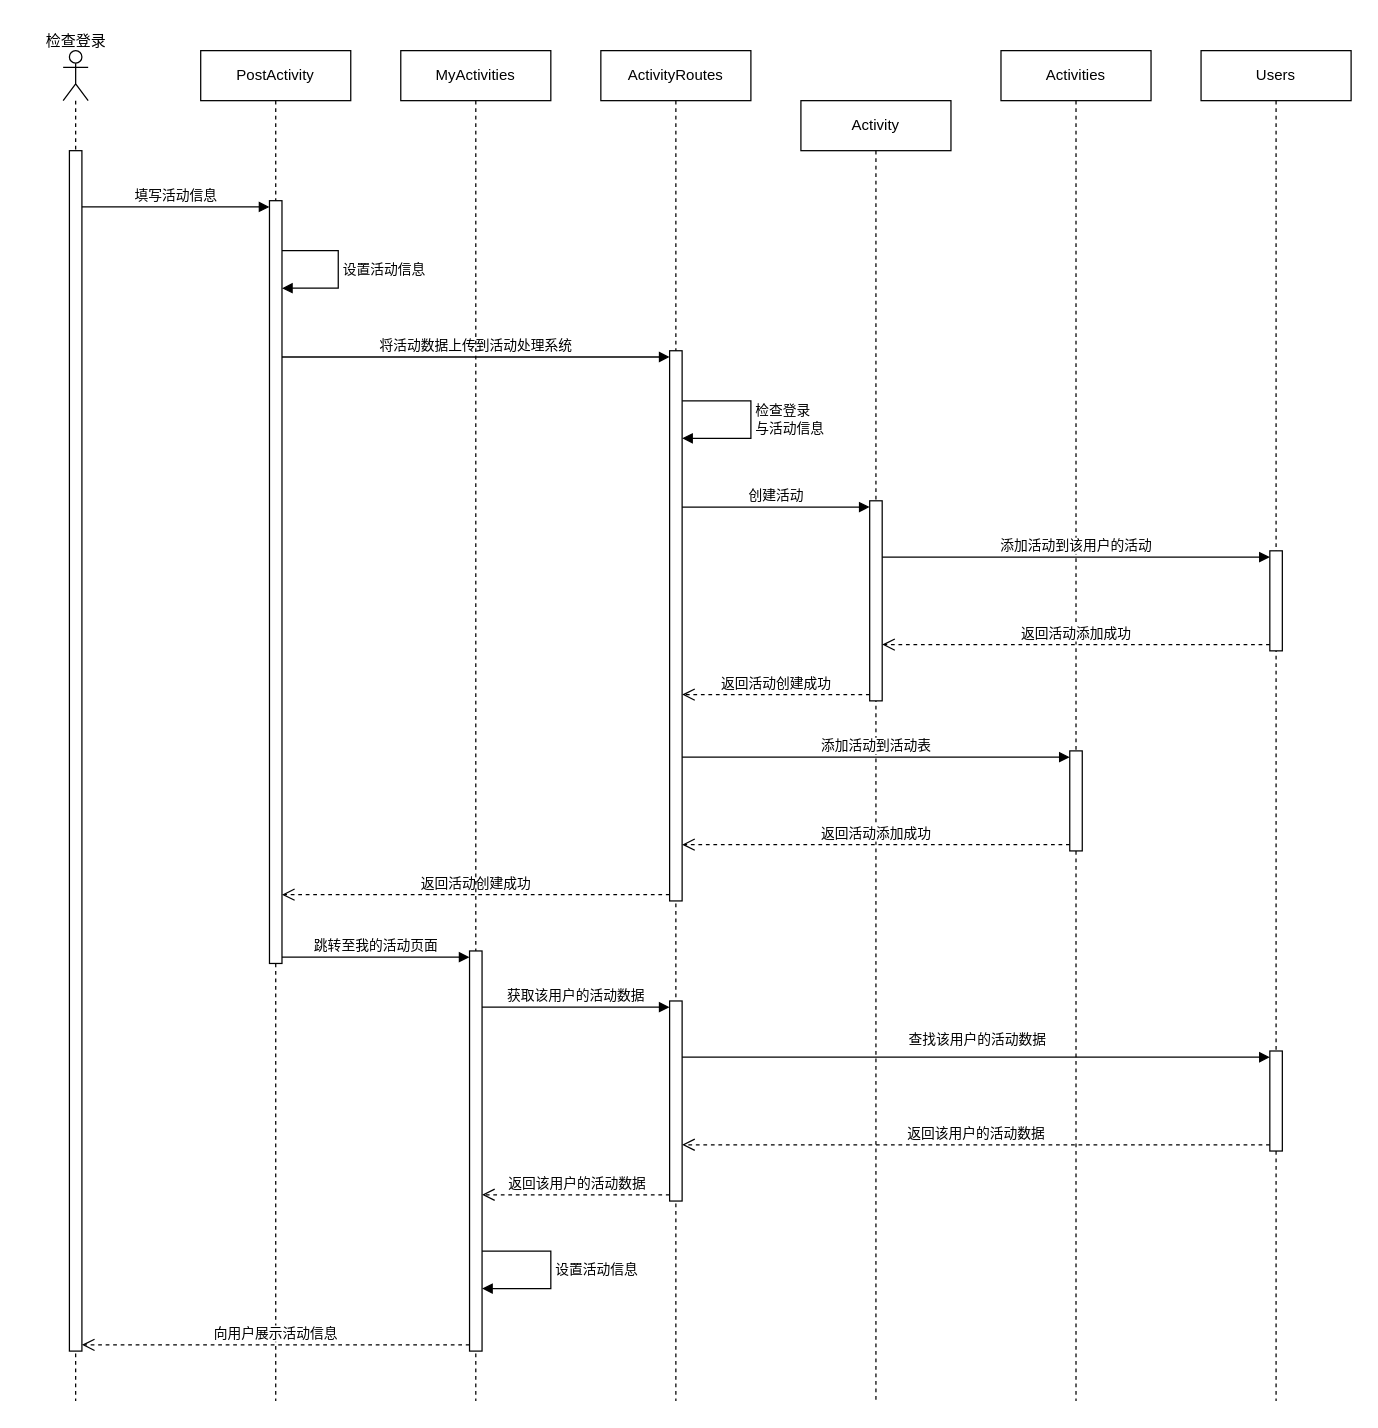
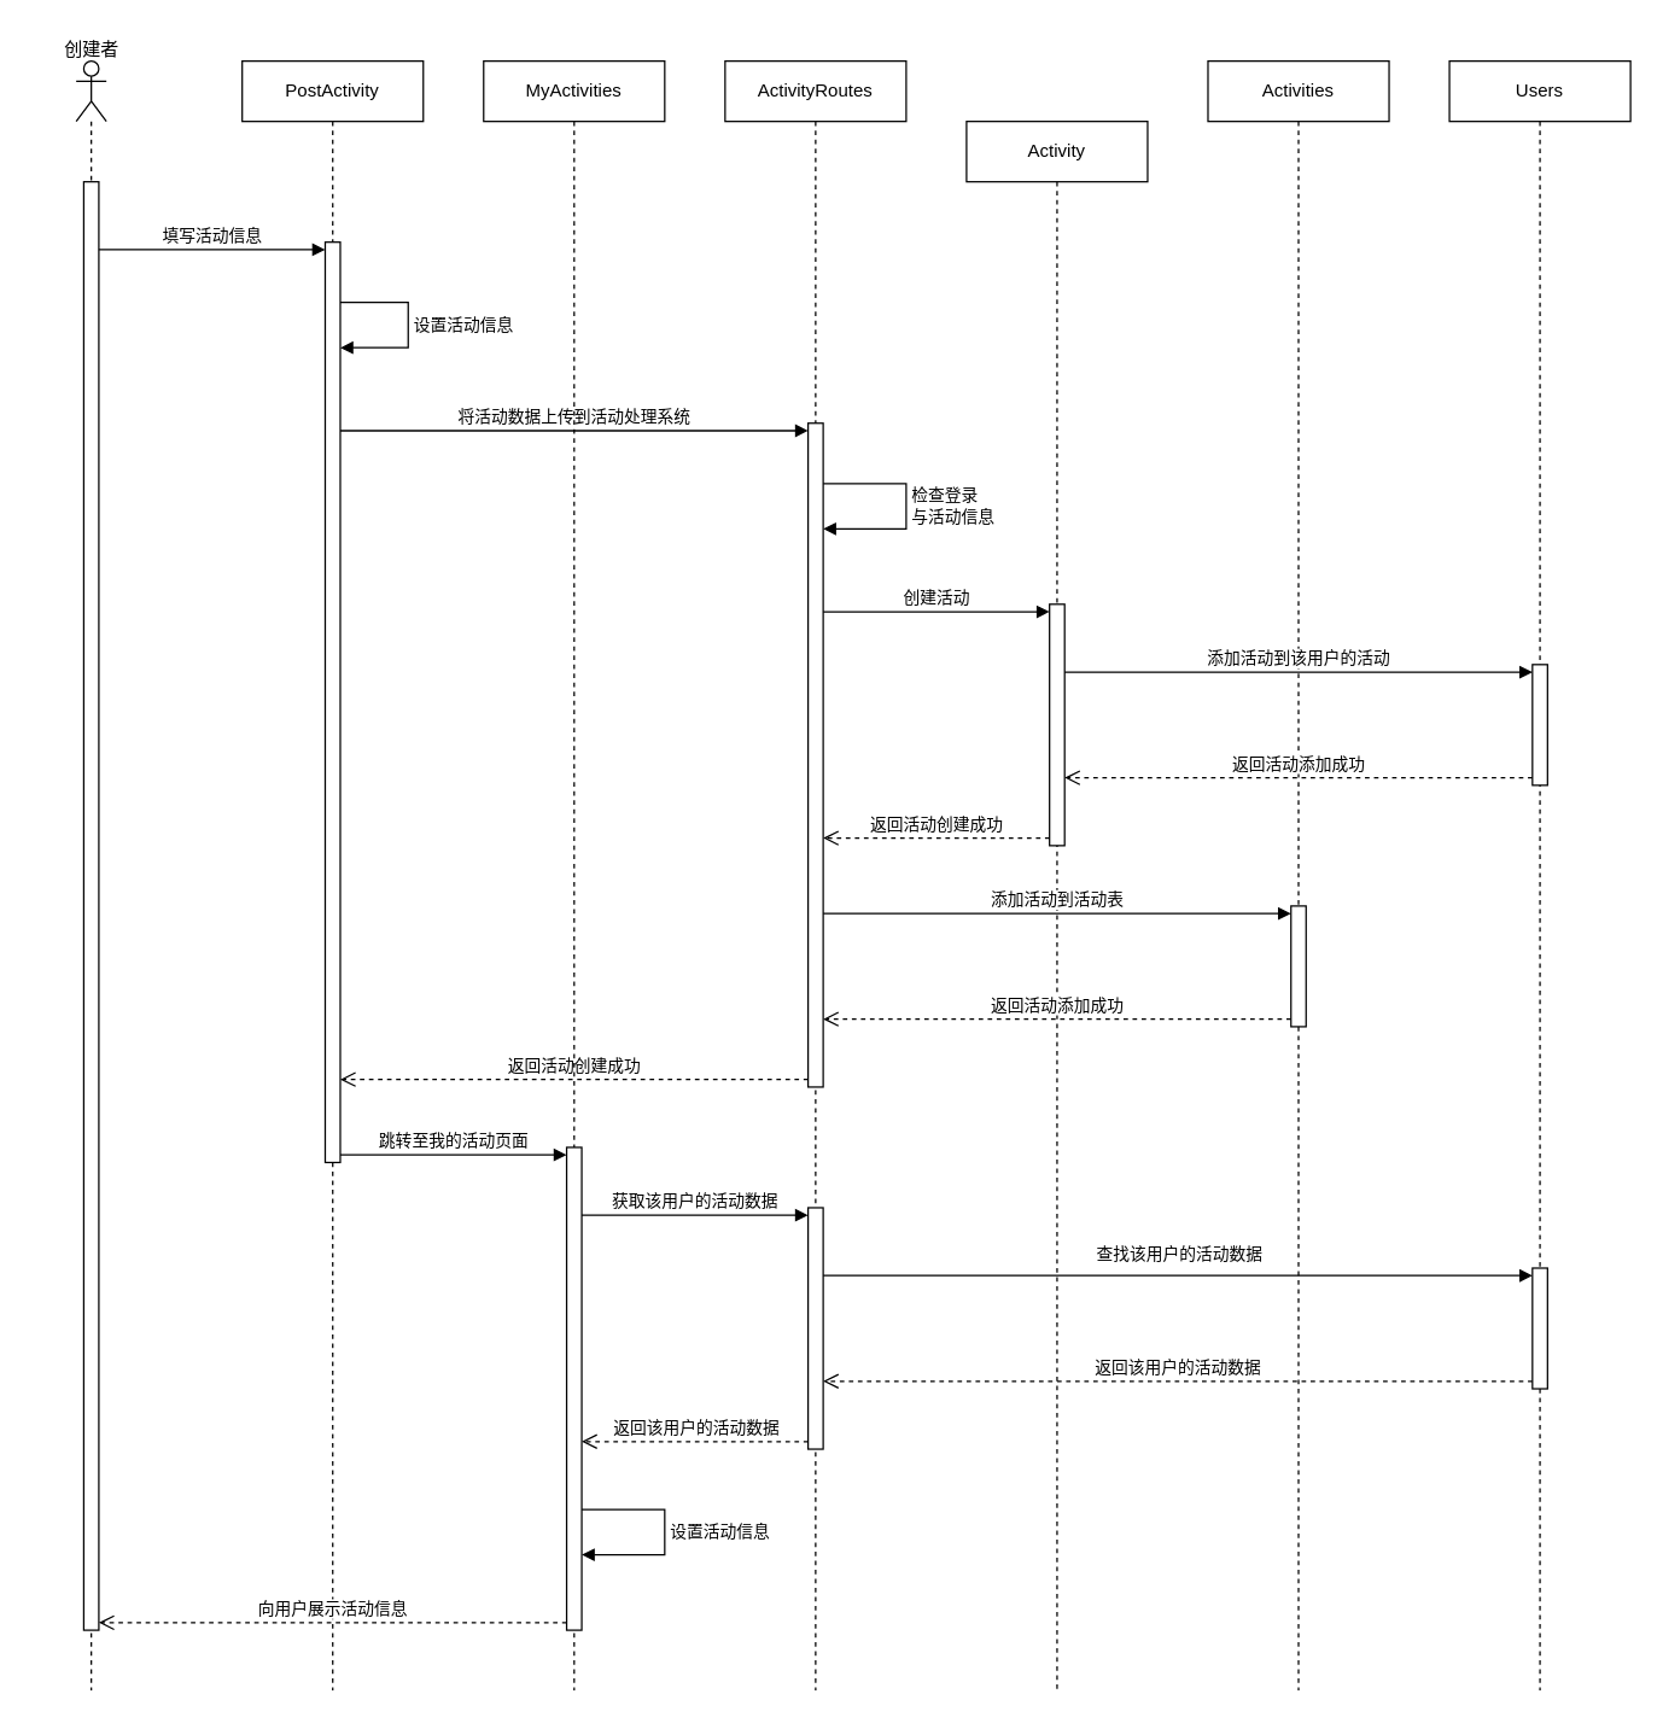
  <mxCell id="0" />
  <mxCell id="1" parent="0" />
  <mxCell id="2" value="" style="shape=umlLifeline;perimeter=lifelinePerimeter;whiteSpace=wrap;html=1;container=1;dropTarget=0;collapsible=0;recursiveResize=0;outlineConnect=0;portConstraint=eastwest;newEdgeStyle={&quot;curved&quot;:0,&quot;rounded&quot;:0};participant=umlActor;" parent="1" vertex="1"><mxGeometry x="50" y="40" width="20" height="1080" as="geometry" /></mxCell>
  <mxCell id="3" value="" style="html=1;points=[[0,0,0,0,5],[0,1,0,0,-5],[1,0,0,0,5],[1,1,0,0,-5]];perimeter=orthogonalPerimeter;outlineConnect=0;targetShapes=umlLifeline;portConstraint=eastwest;newEdgeStyle={&quot;curved&quot;:0,&quot;rounded&quot;:0};" parent="2" vertex="1"><mxGeometry x="5" y="80" width="10" height="960" as="geometry" /></mxCell>
- <mxCell id="4" value="&lt;span style=&quot;font-weight: 400;&quot;&gt;检查登录&lt;/span&gt;" style="text;align=center;fontStyle=1;verticalAlign=middle;spacingLeft=3;spacingRight=3;strokeColor=none;rotatable=0;points=[[0,0.5],[1,0.5]];portConstraint=eastwest;html=1;" parent="1" vertex="1"><mxGeometry x="20" y="20" width="80" height="26" as="geometry" /></mxCell>
+ <mxCell id="4" value="&lt;span style=&quot;font-weight: 400;&quot;&gt;创建者&lt;/span&gt;" style="text;align=center;fontStyle=1;verticalAlign=middle;spacingLeft=3;spacingRight=3;strokeColor=none;rotatable=0;points=[[0,0.5],[1,0.5]];portConstraint=eastwest;html=1;" parent="1" vertex="1"><mxGeometry x="20" y="20" width="80" height="26" as="geometry" /></mxCell>
  <mxCell id="5" value="PostActivity" style="shape=umlLifeline;perimeter=lifelinePerimeter;whiteSpace=wrap;html=1;container=1;dropTarget=0;collapsible=0;recursiveResize=0;outlineConnect=0;portConstraint=eastwest;newEdgeStyle={&quot;curved&quot;:0,&quot;rounded&quot;:0};" parent="1" vertex="1"><mxGeometry x="160" y="40" width="120" height="1080" as="geometry" /></mxCell>
  <mxCell id="6" value="" style="html=1;points=[[0,0,0,0,5],[0,1,0,0,-5],[1,0,0,0,5],[1,1,0,0,-5]];perimeter=orthogonalPerimeter;outlineConnect=0;targetShapes=umlLifeline;portConstraint=eastwest;newEdgeStyle={&quot;curved&quot;:0,&quot;rounded&quot;:0};" parent="5" vertex="1"><mxGeometry x="55" y="120" width="10" height="610" as="geometry" /></mxCell>
  <mxCell id="7" value="设置活动信息" style="html=1;align=left;spacingLeft=2;endArrow=block;rounded=0;edgeStyle=orthogonalEdgeStyle;curved=0;rounded=0;" parent="5" edge="1" target="6" source="6"><mxGeometry relative="1" as="geometry"><mxPoint x="65" y="160" as="sourcePoint" /><Array as="points"><mxPoint x="110" y="160" /><mxPoint x="110" y="190" /></Array><mxPoint x="65" y="190" as="targetPoint" /></mxGeometry></mxCell>
  <mxCell id="8" value="ActivityRoutes" style="shape=umlLifeline;perimeter=lifelinePerimeter;whiteSpace=wrap;html=1;container=1;dropTarget=0;collapsible=0;recursiveResize=0;outlineConnect=0;portConstraint=eastwest;newEdgeStyle={&quot;curved&quot;:0,&quot;rounded&quot;:0};" parent="1" vertex="1"><mxGeometry x="480" y="40" width="120" height="1080" as="geometry" /></mxCell>
  <mxCell id="9" value="" style="html=1;points=[[0,0,0,0,5],[0,1,0,0,-5],[1,0,0,0,5],[1,1,0,0,-5]];perimeter=orthogonalPerimeter;outlineConnect=0;targetShapes=umlLifeline;portConstraint=eastwest;newEdgeStyle={&quot;curved&quot;:0,&quot;rounded&quot;:0};" parent="8" vertex="1"><mxGeometry x="55" y="240" width="10" height="440" as="geometry" /></mxCell>
  <mxCell id="10" value="检查登录&lt;div&gt;与活动信息&lt;/div&gt;" style="html=1;align=left;spacingLeft=2;endArrow=block;rounded=0;edgeStyle=orthogonalEdgeStyle;curved=0;rounded=0;" parent="8" target="9" edge="1" source="9"><mxGeometry relative="1" as="geometry"><mxPoint x="64.94" y="280" as="sourcePoint" /><Array as="points"><mxPoint x="120" y="280" /><mxPoint x="120" y="310" /></Array><mxPoint x="64.94" y="310" as="targetPoint" /></mxGeometry></mxCell>
  <mxCell id="11" value="" style="html=1;points=[[0,0,0,0,5],[0,1,0,0,-5],[1,0,0,0,5],[1,1,0,0,-5]];perimeter=orthogonalPerimeter;outlineConnect=0;targetShapes=umlLifeline;portConstraint=eastwest;newEdgeStyle={&quot;curved&quot;:0,&quot;rounded&quot;:0};" parent="8" vertex="1"><mxGeometry x="55" y="760" width="10" height="160" as="geometry" /></mxCell>
  <mxCell id="12" value="Activity" style="shape=umlLifeline;perimeter=lifelinePerimeter;whiteSpace=wrap;html=1;container=1;dropTarget=0;collapsible=0;recursiveResize=0;outlineConnect=0;portConstraint=eastwest;newEdgeStyle={&quot;curved&quot;:0,&quot;rounded&quot;:0};" parent="1" vertex="1"><mxGeometry x="640" y="80" width="120" height="1040" as="geometry" /></mxCell>
  <mxCell id="13" value="" style="html=1;points=[[0,0,0,0,5],[0,1,0,0,-5],[1,0,0,0,5],[1,1,0,0,-5]];perimeter=orthogonalPerimeter;outlineConnect=0;targetShapes=umlLifeline;portConstraint=eastwest;newEdgeStyle={&quot;curved&quot;:0,&quot;rounded&quot;:0};" parent="12" vertex="1"><mxGeometry x="55" y="320" width="10" height="160" as="geometry" /></mxCell>
  <mxCell id="14" value="Activities" style="shape=umlLifeline;perimeter=lifelinePerimeter;whiteSpace=wrap;html=1;container=1;dropTarget=0;collapsible=0;recursiveResize=0;outlineConnect=0;portConstraint=eastwest;newEdgeStyle={&quot;curved&quot;:0,&quot;rounded&quot;:0};" parent="1" vertex="1"><mxGeometry x="800" y="40" width="120" height="1080" as="geometry" /></mxCell>
  <mxCell id="15" value="" style="html=1;points=[[0,0,0,0,5],[0,1,0,0,-5],[1,0,0,0,5],[1,1,0,0,-5]];perimeter=orthogonalPerimeter;outlineConnect=0;targetShapes=umlLifeline;portConstraint=eastwest;newEdgeStyle={&quot;curved&quot;:0,&quot;rounded&quot;:0};" parent="14" vertex="1"><mxGeometry x="55" y="560" width="10" height="80" as="geometry" /></mxCell>
  <mxCell id="16" value="填写活动信息" style="html=1;verticalAlign=bottom;endArrow=block;curved=0;rounded=0;entryX=0;entryY=0;entryDx=0;entryDy=5;" parent="1" source="3" target="6" edge="1"><mxGeometry relative="1" as="geometry"><mxPoint x="145" y="175" as="sourcePoint" /></mxGeometry></mxCell>
  <mxCell id="17" value="将活动数据上传到活动处理系统" style="html=1;verticalAlign=bottom;endArrow=block;curved=0;rounded=0;entryX=0;entryY=0;entryDx=0;entryDy=5;" parent="1" source="6" target="9" edge="1"><mxGeometry relative="1" as="geometry"><mxPoint x="625" y="245" as="sourcePoint" /></mxGeometry></mxCell>
  <mxCell id="18" value="返回活动创建成功" style="html=1;verticalAlign=bottom;endArrow=open;dashed=1;endSize=8;curved=0;rounded=0;exitX=0;exitY=1;exitDx=0;exitDy=-5;" parent="1" source="9" target="6" edge="1"><mxGeometry relative="1" as="geometry"><mxPoint x="625" y="315" as="targetPoint" /></mxGeometry></mxCell>
  <mxCell id="19" value="创建活动" style="html=1;verticalAlign=bottom;endArrow=block;curved=0;rounded=0;entryX=0;entryY=0;entryDx=0;entryDy=5;" parent="1" source="9" target="13" edge="1"><mxGeometry relative="1" as="geometry"><mxPoint x="625" y="295" as="sourcePoint" /></mxGeometry></mxCell>
  <mxCell id="20" value="返回活动创建成功" style="html=1;verticalAlign=bottom;endArrow=open;dashed=1;endSize=8;curved=0;rounded=0;exitX=0;exitY=1;exitDx=0;exitDy=-5;" parent="1" source="13" target="9" edge="1"><mxGeometry relative="1" as="geometry"><mxPoint x="625" y="365" as="targetPoint" /></mxGeometry></mxCell>
  <mxCell id="21" value="添加活动到活动表" style="html=1;verticalAlign=bottom;endArrow=block;curved=0;rounded=0;entryX=0;entryY=0;entryDx=0;entryDy=5;" parent="1" source="9" target="15" edge="1"><mxGeometry relative="1" as="geometry"><mxPoint x="785" y="445" as="sourcePoint" /></mxGeometry></mxCell>
  <mxCell id="22" value="返回活动添加成功" style="html=1;verticalAlign=bottom;endArrow=open;dashed=1;endSize=8;curved=0;rounded=0;exitX=0;exitY=1;exitDx=0;exitDy=-5;" parent="1" source="15" target="9" edge="1"><mxGeometry relative="1" as="geometry"><mxPoint x="785" y="515" as="targetPoint" /></mxGeometry></mxCell>
  <mxCell id="23" value="跳转至我的活动页面" style="html=1;verticalAlign=bottom;endArrow=block;curved=0;rounded=0;entryX=0;entryY=0;entryDx=0;entryDy=5;" parent="1" source="6" target="26" edge="1"><mxGeometry relative="1" as="geometry"><mxPoint x="300" y="825" as="sourcePoint" /></mxGeometry></mxCell>
  <mxCell id="24" value="向用户展示活动信息" style="html=1;verticalAlign=bottom;endArrow=open;dashed=1;endSize=8;curved=0;rounded=0;exitX=0;exitY=1;exitDx=0;exitDy=-5;" parent="1" source="26" target="3" edge="1"><mxGeometry relative="1" as="geometry"><mxPoint x="300" y="895" as="targetPoint" /></mxGeometry></mxCell>
  <mxCell id="25" value="MyActivities" style="shape=umlLifeline;perimeter=lifelinePerimeter;whiteSpace=wrap;html=1;container=1;dropTarget=0;collapsible=0;recursiveResize=0;outlineConnect=0;portConstraint=eastwest;newEdgeStyle={&quot;curved&quot;:0,&quot;rounded&quot;:0};" parent="1" vertex="1"><mxGeometry x="320" y="40" width="120" height="1080" as="geometry" /></mxCell>
  <mxCell id="26" value="" style="html=1;points=[[0,0,0,0,5],[0,1,0,0,-5],[1,0,0,0,5],[1,1,0,0,-5]];perimeter=orthogonalPerimeter;outlineConnect=0;targetShapes=umlLifeline;portConstraint=eastwest;newEdgeStyle={&quot;curved&quot;:0,&quot;rounded&quot;:0};" parent="25" vertex="1"><mxGeometry x="55" y="720" width="10" height="320" as="geometry" /></mxCell>
  <mxCell id="27" value="设置活动信息" style="html=1;align=left;spacingLeft=2;endArrow=block;rounded=0;edgeStyle=orthogonalEdgeStyle;curved=0;rounded=0;" parent="25" source="26" target="26" edge="1"><mxGeometry relative="1" as="geometry"><mxPoint x="65" y="960.0" as="sourcePoint" /><Array as="points"><mxPoint x="120" y="960" /><mxPoint x="120" y="990" /></Array><mxPoint x="65" y="990.0" as="targetPoint" /></mxGeometry></mxCell>
  <mxCell id="28" value="Users" style="shape=umlLifeline;perimeter=lifelinePerimeter;whiteSpace=wrap;html=1;container=1;dropTarget=0;collapsible=0;recursiveResize=0;outlineConnect=0;portConstraint=eastwest;newEdgeStyle={&quot;curved&quot;:0,&quot;rounded&quot;:0};" parent="1" vertex="1"><mxGeometry x="960" y="40" width="120" height="1080" as="geometry" /></mxCell>
  <mxCell id="29" value="" style="html=1;points=[[0,0,0,0,5],[0,1,0,0,-5],[1,0,0,0,5],[1,1,0,0,-5]];perimeter=orthogonalPerimeter;outlineConnect=0;targetShapes=umlLifeline;portConstraint=eastwest;newEdgeStyle={&quot;curved&quot;:0,&quot;rounded&quot;:0};" parent="28" vertex="1"><mxGeometry x="55" y="800" width="10" height="80" as="geometry" /></mxCell>
  <mxCell id="30" value="" style="html=1;points=[[0,0,0,0,5],[0,1,0,0,-5],[1,0,0,0,5],[1,1,0,0,-5]];perimeter=orthogonalPerimeter;outlineConnect=0;targetShapes=umlLifeline;portConstraint=eastwest;newEdgeStyle={&quot;curved&quot;:0,&quot;rounded&quot;:0};" vertex="1" parent="28"><mxGeometry x="55" y="400" width="10" height="80" as="geometry" /></mxCell>
  <mxCell id="31" value="获取该用户的活动数据" style="html=1;verticalAlign=bottom;endArrow=block;curved=0;rounded=0;entryX=0;entryY=0;entryDx=0;entryDy=5;" parent="1" source="26" target="11" edge="1"><mxGeometry relative="1" as="geometry"><mxPoint x="625" y="765" as="sourcePoint" /></mxGeometry></mxCell>
  <mxCell id="32" value="" style="html=1;verticalAlign=bottom;endArrow=block;curved=0;rounded=0;entryX=0;entryY=0;entryDx=0;entryDy=5;" parent="1" source="11" target="29" edge="1"><mxGeometry relative="1" as="geometry"><mxPoint x="590" y="840" as="sourcePoint" /></mxGeometry></mxCell>
  <mxCell id="33" value="查找该用户的活动数据" style="edgeLabel;html=1;align=center;verticalAlign=middle;resizable=0;points=[];" parent="32" vertex="1" connectable="0"><mxGeometry x="-0.081" relative="1" as="geometry"><mxPoint x="19" y="-15" as="offset" /></mxGeometry></mxCell>
  <mxCell id="34" value="返回该用户的活动数据" style="html=1;verticalAlign=bottom;endArrow=open;dashed=1;endSize=8;curved=0;rounded=0;exitX=0;exitY=1;exitDx=0;exitDy=-5;" parent="1" source="29" target="11" edge="1"><mxGeometry x="0.002" relative="1" as="geometry"><mxPoint x="945" y="875" as="targetPoint" /><mxPoint as="offset" /></mxGeometry></mxCell>
  <mxCell id="35" value="返回该用户的活动数据" style="html=1;verticalAlign=bottom;endArrow=open;dashed=1;endSize=8;curved=0;rounded=0;exitX=0;exitY=1;exitDx=0;exitDy=-5;" parent="1" source="11" target="26" edge="1"><mxGeometry x="-0.026" relative="1" as="geometry"><mxPoint x="625" y="835" as="targetPoint" /><mxPoint x="-1" as="offset" /></mxGeometry></mxCell>
  <mxCell id="36" value="添加活动到该用户的活动" style="html=1;verticalAlign=bottom;endArrow=block;curved=0;rounded=0;entryX=0;entryY=0;entryDx=0;entryDy=5;" edge="1" target="30" parent="1" source="13"><mxGeometry relative="1" as="geometry"><mxPoint x="881" y="405" as="sourcePoint" /></mxGeometry></mxCell>
  <mxCell id="37" value="返回活动添加成功" style="html=1;verticalAlign=bottom;endArrow=open;dashed=1;endSize=8;curved=0;rounded=0;exitX=0;exitY=1;exitDx=0;exitDy=-5;" edge="1" source="30" parent="1" target="13"><mxGeometry relative="1" as="geometry"><mxPoint x="881" y="475" as="targetPoint" /></mxGeometry></mxCell>
